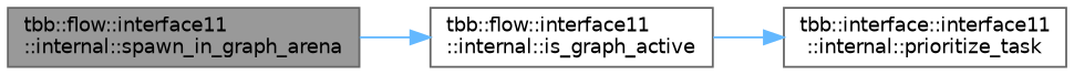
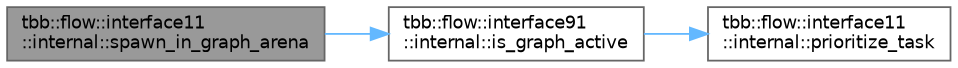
  digraph {
    rankdir=LR
    node [color=grey40 fillcolor=white fontname=Helvetica fontsize=10 shape=box style=filled]
    edge [color=steelblue1 fontname=Helvetica fontsize=10 labelfontname=Helvetica labelfontsize=10 style=solid]
    n1 [color=gray40 fillcolor=grey60 fontcolor=black height=0.2 label="tbb::flow::interface11\l::internal::spawn_in_graph_arena" width=0.4]
-   n2 [height=0.2 label="tbb::flow::interface11\l::internal::is_graph_active" width=0.4]
-   n3 [height=0.2 label="tbb::interface::interface11\l::internal::prioritize_task" width=0.4]
+   n2 [height=0.2 label="tbb::flow::interface91\l::internal::is_graph_active" width=0.4]
+   n3 [height=0.2 label="tbb::flow::interface11\l::internal::prioritize_task" width=0.4]
    n1 -> n2
    n2 -> n3
  }
